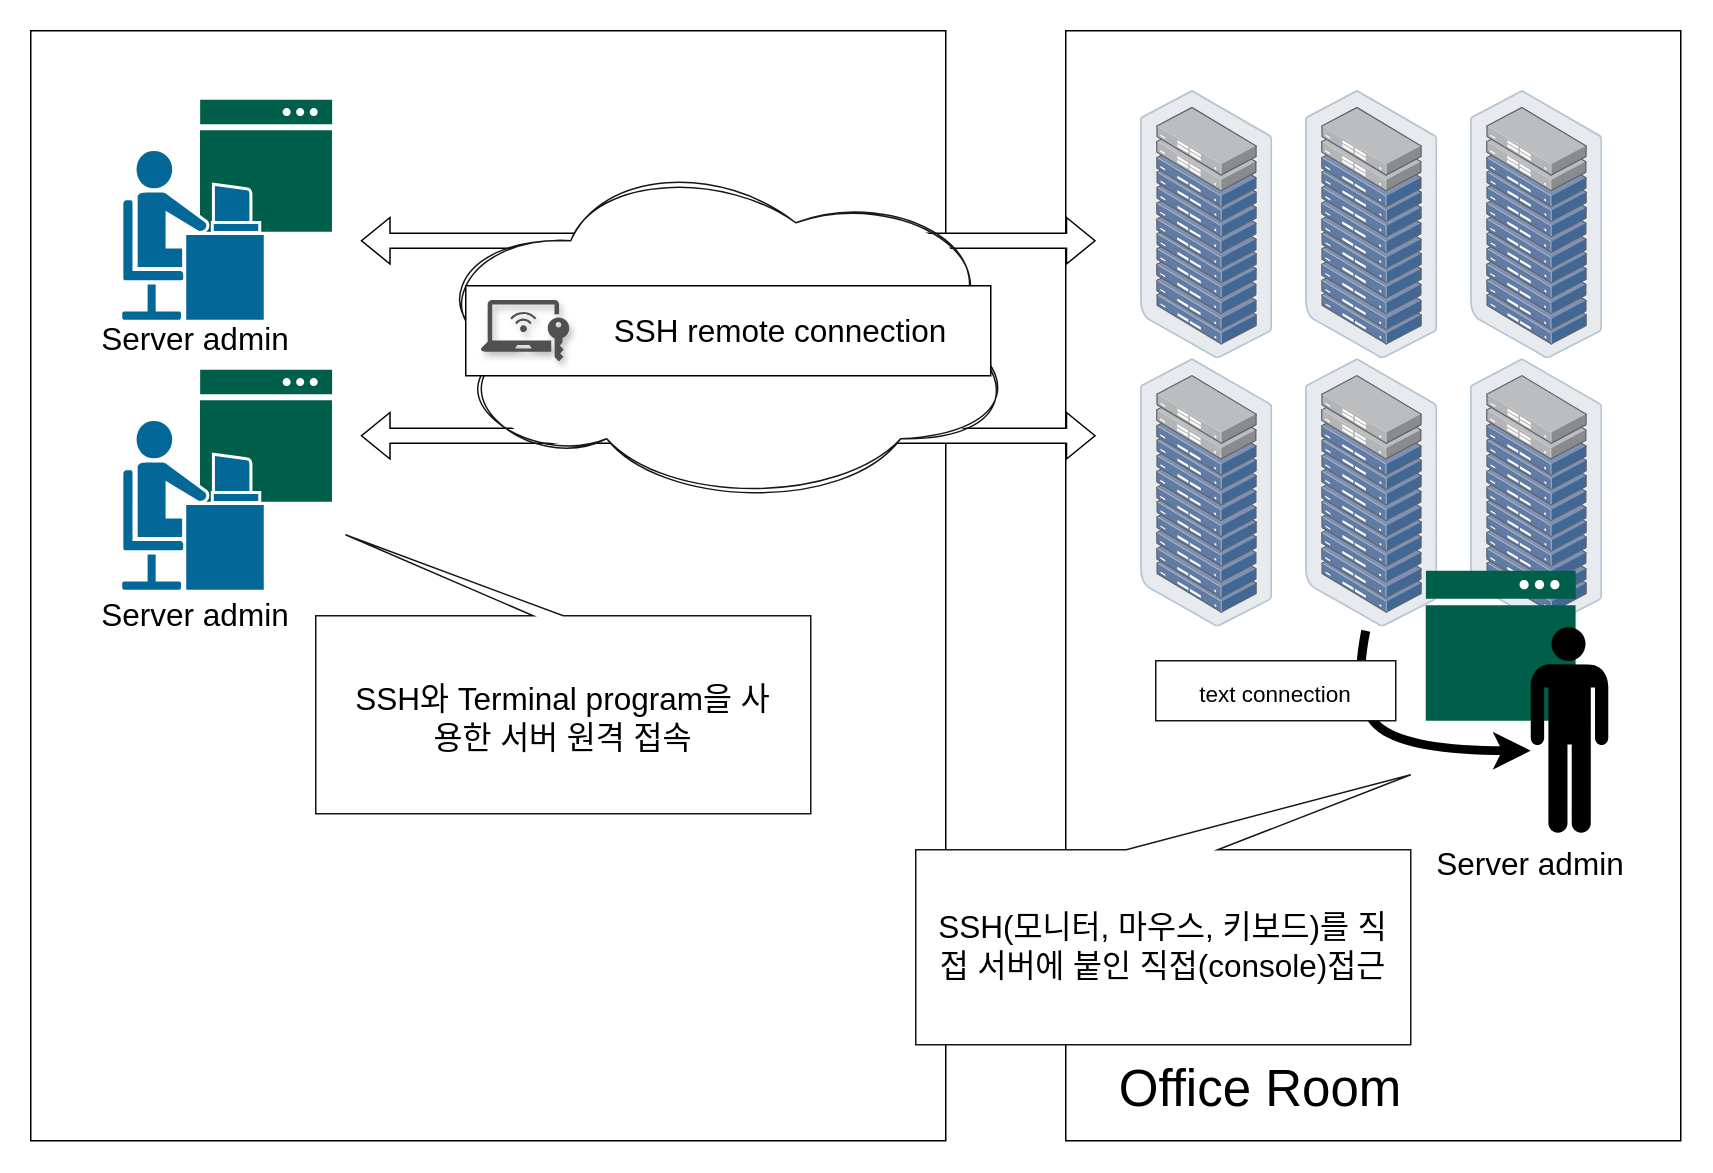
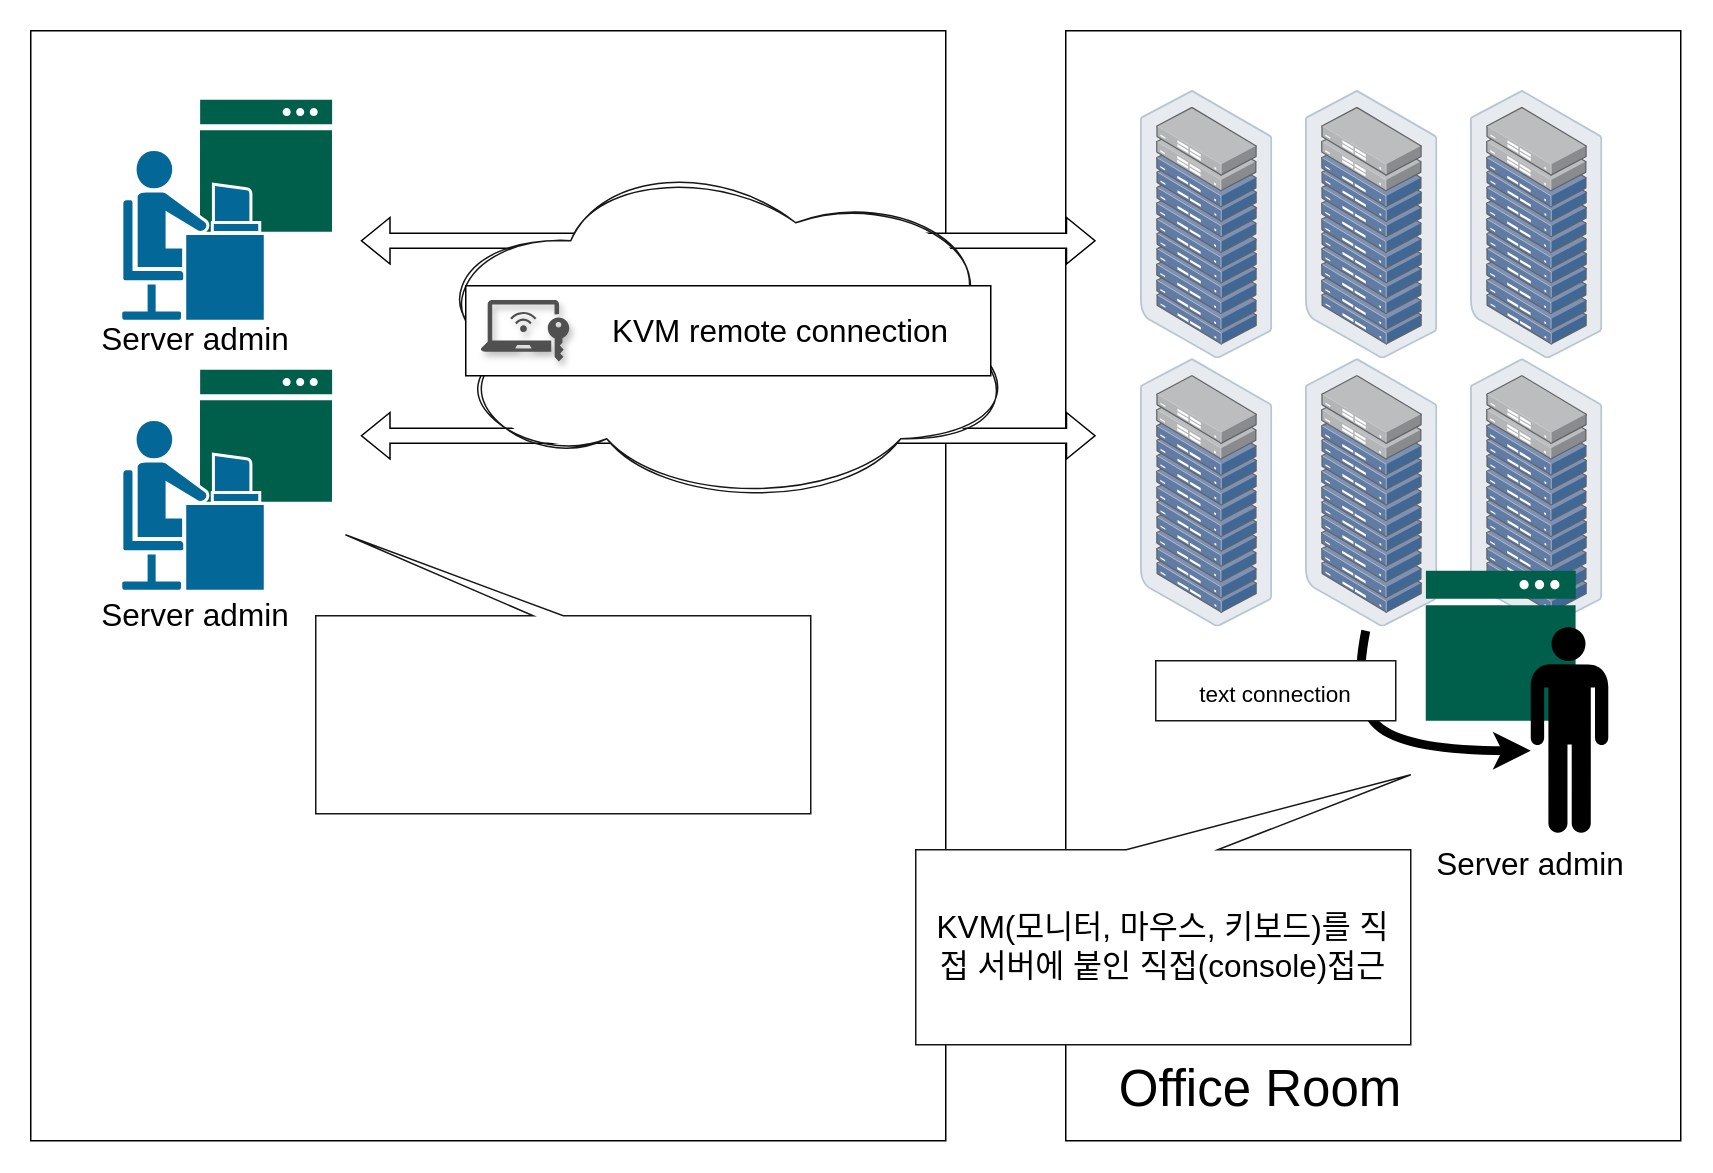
  <mxCell id="0" />
  <mxCell id="1" value="room" style="locked=1;" parent="0" />
  <mxCell id="2" value="" style="rounded=0;whiteSpace=wrap;html=1;" vertex="1" parent="1"><mxGeometry x="710" y="20" width="410" height="740" as="geometry" /></mxCell>
  <mxCell id="3" value="" style="rounded=0;whiteSpace=wrap;html=1;" vertex="1" parent="1"><mxGeometry x="20" y="20" width="610" height="740" as="geometry" /></mxCell>
  <mxCell id="4" style="locked=1;" parent="0" />
  <mxCell id="5" value="" style="group" vertex="1" connectable="0" parent="4"><mxGeometry x="760" y="60" width="308.2" height="357.6" as="geometry" /></mxCell>
  <mxCell id="6" value="" style="points=[];aspect=fixed;html=1;align=center;shadow=0;dashed=0;image;image=img/lib/allied_telesis/storage/Datacenter_Server_Rack_ToR.svg;" vertex="1" parent="5"><mxGeometry width="88.2" height="178.8" as="geometry" /></mxCell>
  <mxCell id="7" value="" style="points=[];aspect=fixed;html=1;align=center;shadow=0;dashed=0;image;image=img/lib/allied_telesis/storage/Datacenter_Server_Rack_ToR.svg;" vertex="1" parent="5"><mxGeometry x="110" width="88.2" height="178.8" as="geometry" /></mxCell>
  <mxCell id="8" value="" style="points=[];aspect=fixed;html=1;align=center;shadow=0;dashed=0;image;image=img/lib/allied_telesis/storage/Datacenter_Server_Rack_ToR.svg;" vertex="1" parent="5"><mxGeometry x="220" width="88.2" height="178.8" as="geometry" /></mxCell>
  <mxCell id="9" value="" style="points=[];aspect=fixed;html=1;align=center;shadow=0;dashed=0;image;image=img/lib/allied_telesis/storage/Datacenter_Server_Rack_ToR.svg;" vertex="1" parent="5"><mxGeometry y="178.8" width="88.2" height="178.8" as="geometry" /></mxCell>
  <mxCell id="10" value="" style="points=[];aspect=fixed;html=1;align=center;shadow=0;dashed=0;image;image=img/lib/allied_telesis/storage/Datacenter_Server_Rack_ToR.svg;" vertex="1" parent="5"><mxGeometry x="110" y="178.8" width="88.2" height="178.8" as="geometry" /></mxCell>
  <mxCell id="11" value="" style="points=[];aspect=fixed;html=1;align=center;shadow=0;dashed=0;image;image=img/lib/allied_telesis/storage/Datacenter_Server_Rack_ToR.svg;" vertex="1" parent="5"><mxGeometry x="220" y="178.8" width="88.2" height="178.8" as="geometry" /></mxCell>
  <mxCell id="12" value="" style="sketch=0;pointerEvents=1;shadow=0;dashed=0;html=1;strokeColor=none;fillColor=#005F4B;labelPosition=center;verticalLabelPosition=bottom;verticalAlign=top;align=center;outlineConnect=0;shape=mxgraph.veeam2.interface_console;" vertex="1" parent="4"><mxGeometry x="950" y="380" width="100" height="100" as="geometry" /></mxCell>
  <mxCell id="13" value="" style="shape=mxgraph.signs.people.man_1;html=1;pointerEvents=1;fillColor=#000000;strokeColor=none;verticalLabelPosition=bottom;verticalAlign=top;align=center;aspect=fixed;" vertex="1" parent="4"><mxGeometry x="1020" y="417.6" width="51.72" height="137" as="geometry" /></mxCell>
  <mxCell id="14" value="" style="group;aspect=fixed;" vertex="1" connectable="0" parent="4"><mxGeometry x="80" y="66" width="140.91" height="327.6" as="geometry" /></mxCell>
  <mxCell id="15" value="" style="group;aspect=fixed;" vertex="1" connectable="0" parent="14"><mxGeometry y="180" width="140.91" height="147.6" as="geometry" /></mxCell>
  <mxCell id="16" value="" style="sketch=0;pointerEvents=1;shadow=0;dashed=0;html=1;strokeColor=none;fillColor=#005F4B;labelPosition=center;verticalLabelPosition=bottom;verticalAlign=top;align=center;outlineConnect=0;shape=mxgraph.veeam2.interface_console;" vertex="1" parent="15"><mxGeometry x="52.841" width="88.069" height="88.067" as="geometry" /></mxCell>
  <mxCell id="17" value="" style="shape=mxgraph.cisco.people.androgenous_person;html=1;pointerEvents=1;dashed=0;fillColor=#036897;strokeColor=#ffffff;strokeWidth=2;verticalLabelPosition=bottom;verticalAlign=top;align=center;outlineConnect=0;aspect=fixed;" vertex="1" parent="15"><mxGeometry y="33.113" width="96.336" height="114.487" as="geometry" /></mxCell>
  <mxCell id="18" value="" style="group;aspect=fixed;" vertex="1" connectable="0" parent="14"><mxGeometry width="140.91" height="147.6" as="geometry" /></mxCell>
  <mxCell id="19" value="" style="sketch=0;pointerEvents=1;shadow=0;dashed=0;html=1;strokeColor=none;fillColor=#005F4B;labelPosition=center;verticalLabelPosition=bottom;verticalAlign=top;align=center;outlineConnect=0;shape=mxgraph.veeam2.interface_console;" vertex="1" parent="18"><mxGeometry x="52.841" width="88.069" height="88.067" as="geometry" /></mxCell>
  <mxCell id="20" value="" style="shape=mxgraph.cisco.people.androgenous_person;html=1;pointerEvents=1;dashed=0;fillColor=#036897;strokeColor=#ffffff;strokeWidth=2;verticalLabelPosition=bottom;verticalAlign=top;align=center;outlineConnect=0;aspect=fixed;" vertex="1" parent="18"><mxGeometry y="33.113" width="96.336" height="114.487" as="geometry" /></mxCell>
  <mxCell id="21" value="line" style="locked=1;" parent="0" />
  <mxCell id="22" value="" style="curved=1;endArrow=classic;html=1;rounded=0;fontSize=34;entryX=0;entryY=0.601;entryDx=0;entryDy=0;entryPerimeter=0;strokeWidth=6;" edge="1" parent="21" target="13"><mxGeometry width="50" height="50" relative="1" as="geometry"><mxPoint x="910" y="420" as="sourcePoint" /><mxPoint x="1200" y="340" as="targetPoint" /><Array as="points"><mxPoint x="900" y="470" /><mxPoint x="940" y="500" /></Array></mxGeometry></mxCell>
  <mxCell id="23" value="" style="shape=flexArrow;endArrow=classic;startArrow=classic;html=1;rounded=0;strokeWidth=1;fontSize=34;fillColor=default;" edge="1" parent="21"><mxGeometry width="100" height="100" relative="1" as="geometry"><mxPoint x="240" y="290" as="sourcePoint" /><mxPoint x="730" y="290" as="targetPoint" /></mxGeometry></mxCell>
  <mxCell id="24" value="" style="shape=flexArrow;endArrow=classic;startArrow=classic;html=1;rounded=0;strokeWidth=1;fontSize=34;fillColor=default;" edge="1" parent="21"><mxGeometry width="100" height="100" relative="1" as="geometry"><mxPoint x="240" y="160" as="sourcePoint" /><mxPoint x="730" y="160" as="targetPoint" /></mxGeometry></mxCell>
  <mxCell id="25" value="" style="ellipse;shape=cloud;whiteSpace=wrap;html=1;shadow=0;labelBorderColor=none;strokeColor=#171717;fontSize=21;sketch=1;curveFitting=1;jiggle=2;" vertex="1" parent="21"><mxGeometry x="280" y="100" width="400" height="240" as="geometry" /></mxCell>
  <mxCell id="26" value="text" style="" parent="0" />
  <mxCell id="27" value="&lt;font style=&quot;font-size: 34px;&quot;&gt;Office Room&lt;/font&gt;" style="text;html=1;strokeColor=none;fillColor=none;align=center;verticalAlign=middle;whiteSpace=wrap;rounded=0;" vertex="1" parent="26"><mxGeometry x="710" y="690" width="260" height="70" as="geometry" /></mxCell>
  <mxCell id="28" value="" style="group" vertex="1" connectable="0" parent="26"><mxGeometry x="310" y="190" width="350" height="60" as="geometry" /></mxCell>
  <mxCell id="29" value="" style="rounded=0;whiteSpace=wrap;html=1;fontSize=34;align=center;verticalAlign=middle;horizontal=1;" vertex="1" parent="28"><mxGeometry width="350" height="60" as="geometry" /></mxCell>
  <mxCell id="30" value="" style="sketch=0;pointerEvents=1;shadow=1;dashed=0;html=1;strokeColor=none;fillColor=#505050;labelPosition=center;verticalLabelPosition=bottom;verticalAlign=top;outlineConnect=0;align=center;shape=mxgraph.office.concepts.remote_access;fontSize=21;labelBorderColor=none;perimeterSpacing=4;" vertex="1" parent="28"><mxGeometry x="10" y="9.5" width="59" height="41" as="geometry" /></mxCell>
- <mxCell id="31" value="SSH remote connection" style="text;html=1;strokeColor=none;fillColor=none;align=center;verticalAlign=middle;whiteSpace=wrap;rounded=0;fontSize=21;" vertex="1" parent="28"><mxGeometry x="90" y="15" width="240" height="30" as="geometry" /></mxCell>
+ <mxCell id="31" value="KVM remote connection" style="text;html=1;strokeColor=none;fillColor=none;align=center;verticalAlign=middle;whiteSpace=wrap;rounded=0;fontSize=21;" vertex="1" parent="28"><mxGeometry x="90" y="15" width="240" height="30" as="geometry" /></mxCell>
  <mxCell id="32" value="Server admin" style="text;html=1;strokeColor=none;fillColor=none;align=center;verticalAlign=middle;whiteSpace=wrap;rounded=0;fontSize=21;" vertex="1" parent="26"><mxGeometry x="50" y="394" width="160" height="30" as="geometry" /></mxCell>
  <mxCell id="33" value="Server admin" style="text;html=1;strokeColor=none;fillColor=none;align=center;verticalAlign=middle;whiteSpace=wrap;rounded=0;fontSize=21;" vertex="1" parent="26"><mxGeometry x="50" y="210" width="160" height="30" as="geometry" /></mxCell>
  <mxCell id="34" value="Server admin" style="text;html=1;strokeColor=none;fillColor=none;align=center;verticalAlign=middle;whiteSpace=wrap;rounded=0;fontSize=21;" vertex="1" parent="26"><mxGeometry x="940" y="560" width="160" height="30" as="geometry" /></mxCell>
  <mxCell id="35" value="" style="shape=callout;whiteSpace=wrap;html=1;perimeter=calloutPerimeter;shadow=0;labelBorderColor=none;strokeColor=#171717;fontSize=21;rotation=-180;position2=0.94;base=20;size=54;position=0.5;" vertex="1" parent="26"><mxGeometry x="210" y="356" width="330" height="186" as="geometry" /></mxCell>
  <mxCell id="36" value="" style="shape=callout;whiteSpace=wrap;html=1;perimeter=calloutPerimeter;shadow=0;labelBorderColor=none;strokeColor=#171717;fontSize=21;rotation=-180;position2=0;base=61;size=50;position=0.39;" vertex="1" parent="26"><mxGeometry x="610" y="516" width="330" height="180" as="geometry" /></mxCell>
- <mxCell id="37" value="SSH와 Terminal program을 사용한 서버 원격 접속" style="text;html=1;strokeColor=none;fillColor=none;align=center;verticalAlign=middle;whiteSpace=wrap;rounded=0;fontSize=21;" vertex="1" parent="26"><mxGeometry x="230" y="430" width="290" height="96" as="geometry" /></mxCell>
- <mxCell id="38" value="SSH(모니터, 마우스, 키보드)를 직접 서버에 붙인 직접(console)접근" style="text;html=1;strokeColor=none;fillColor=none;align=center;verticalAlign=middle;whiteSpace=wrap;rounded=0;fontSize=21;" vertex="1" parent="26"><mxGeometry x="620" y="580" width="310" height="100" as="geometry" /></mxCell>
+ <mxCell id="38" value="KVM(모니터, 마우스, 키보드)를 직접 서버에 붙인 직접(console)접근" style="text;html=1;strokeColor=none;fillColor=none;align=center;verticalAlign=middle;whiteSpace=wrap;rounded=0;fontSize=21;" vertex="1" parent="26"><mxGeometry x="620" y="580" width="310" height="100" as="geometry" /></mxCell>
  <mxCell id="39" value="&lt;font style=&quot;font-size: 15px;&quot;&gt;text connection&lt;/font&gt;" style="rounded=0;whiteSpace=wrap;html=1;shadow=0;labelBorderColor=none;sketch=0;strokeColor=#171717;fontSize=21;" vertex="1" parent="26"><mxGeometry x="770" y="440" width="160" height="40" as="geometry" /></mxCell>
